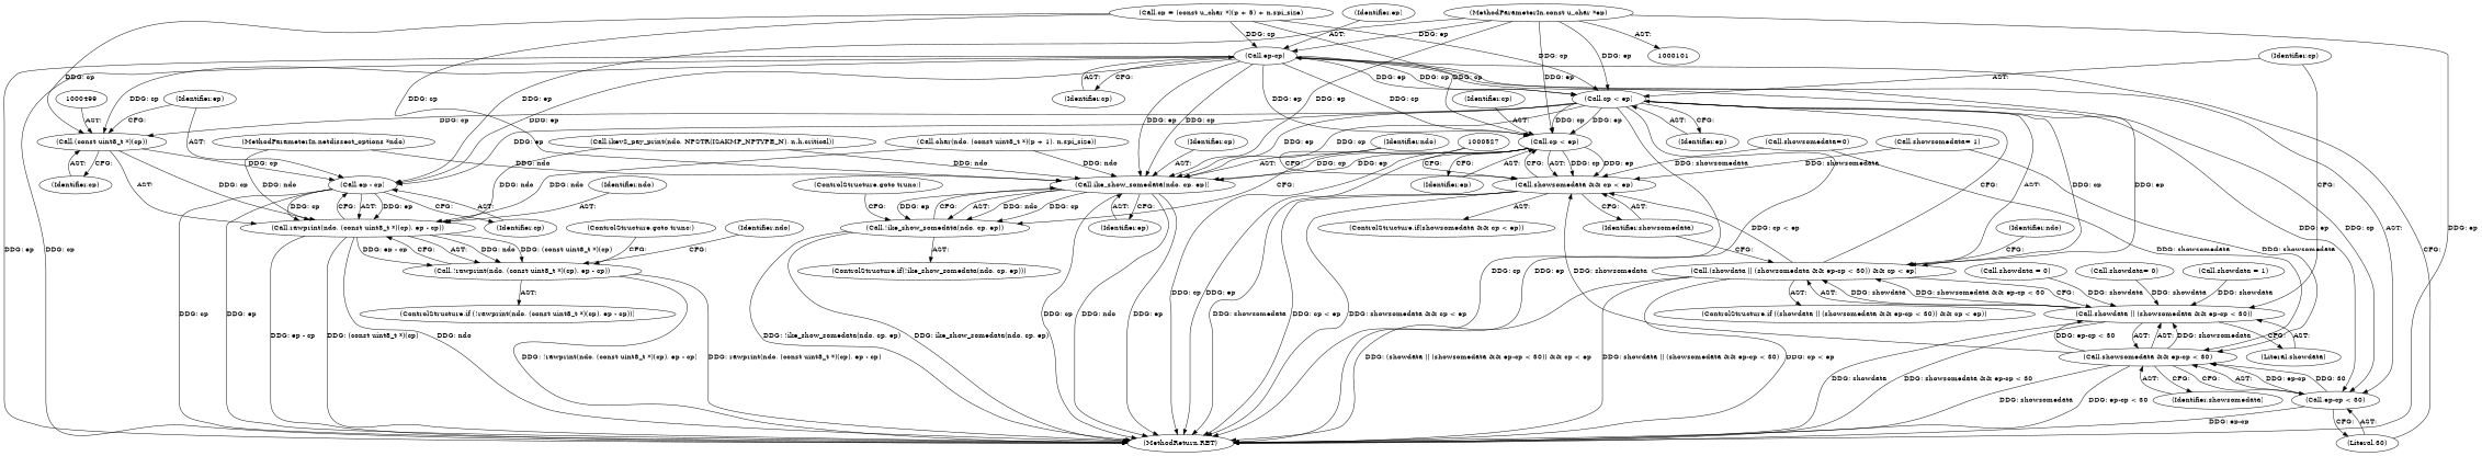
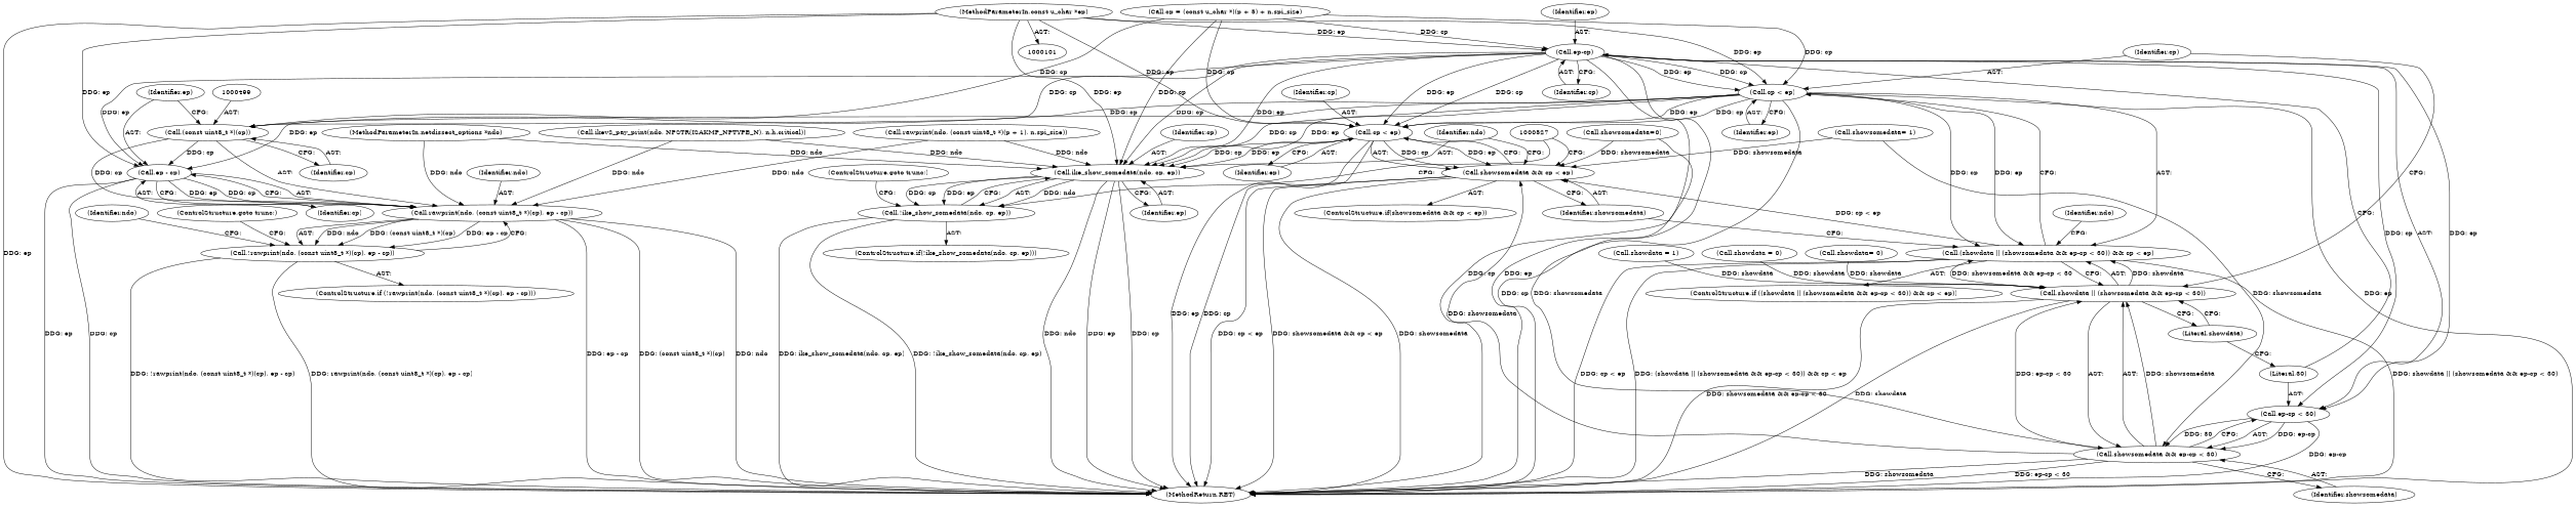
  digraph {
    n1 [label="(MethodParameterIn,const u_char *ep)"]
    n2 [label="(Call,ep-cp)"]
    n3 [label="(Call,cp < ep)"]
    n4 [label="(Call,ep - cp)"]
    n5 [label="(Call,cp < ep)"]
    n6 [label="(Call,ike_show_somedata(ndo, cp, ep))"]
    n7 [label="(MethodReturn,RET)"]
    1000101
    n9 [label="(Call,ep-cp < 30)"]
    n10 [label="(Call,(const uint8_t *)(cp))"]
    n11 [label="(Identifier,cp)"]
    n12 [label="(Call,(showdata || (showsomedata && ep-cp < 30)) && cp < ep)"]
    n13 [label="(Identifier,ep)"]
    n14 [label="(Call,rawprint(ndo, (const uint8_t *)(cp), ep - cp))"]
    n15 [label="(Identifier,cp)"]
    n16 [label="(Call,showsomedata && cp < ep)"]
    n17 [label="(Identifier,ep)"]
    n18 [label="(Call,!ike_show_somedata(ndo, cp, ep))"]
    n19 [label="(Identifier,ep)"]
    n20 [label="(Call,showsomedata && ep-cp < 30)"]
    n21 [label="(Literal,30)"]
    n22 [label="(Identifier,cp)"]
    n23 [label="(Call,showdata || (showsomedata && ep-cp < 30))"]
    n24 [label="(Identifier,showsomedata)"]
    n25 [label="(Literal,showdata)"]
    n26 [label="(ControlStructure,if(showsomedata && cp < ep))"]
    n27 [label="(Identifier,showsomedata)"]
    n28 [label="(ControlStructure,if ((showdata || (showsomedata && ep-cp < 30)) && cp < ep))"]
    n29 [label="(Call,!rawprint(ndo, (const uint8_t *)(cp), ep - cp))"]
    n30 [label="(ControlStructure,if (!rawprint(ndo, (const uint8_t *)(cp), ep - cp)))"]
    n31 [label="(ControlStructure,if(!ike_show_somedata(ndo, cp, ep)))"]
    n32 [label="(Call,showsomedata=0)"]
    n33 [label="(Call,showdata = 0)"]
    n34 [label="(Identifier,ndo)"]
-   n35 [label="(Call,char(ndo, (const uint8_t *)(p + 1), n.spi_size))"]
+   n35 [label="(Call,rawprint(ndo, (const uint8_t *)(p + 1), n.spi_size))"]
    n36 [label="(Identifier,cp)"]
    n37 [label="(Call,showdata= 0)"]
    n38 [label="(ControlStructure,goto trunc;)"]
    n39 [label="(Identifier,ndo)"]
    n40 [label="(Identifier,ndo)"]
    n41 [label="(Identifier,ep)"]
    n42 [label="(Identifier,cp)"]
    n43 [label="(Call,showsomedata= 1)"]
    n44 [label="(Identifier,ep)"]
    n45 [label="(ControlStructure,goto trunc;)"]
    n46 [label="(Identifier,cp)"]
    n47 [label="(Call,showdata = 1)"]
    n48 [label="(Identifier,ndo)"]
    n49 [label="(MethodParameterIn,netdissect_options *ndo)"]
    n50 [label="(Call,ikev2_pay_print(ndo, NPSTR(ISAKMP_NPTYPE_N), n.h.critical))"]
    n51 [label="(Call,cp = (const u_char *)(p + 5) + n.spi_size)"]
    1000527
    1000499
    n1 -> n2 [label="DDG: ep"]
    n1 -> n3 [label="DDG: ep"]
    n1 -> n4 [label="DDG: ep"]
    n1 -> n5 [label="DDG: ep"]
    n1 -> n6 [label="DDG: ep"]
    n1 -> n7 [label="DDG: ep"]
    n1 -> 1000101 [label="AST: "]
    n2 -> n3 [label="DDG: cp"]
    n2 -> n3 [label="DDG: ep"]
    n2 -> n4 [label="DDG: ep"]
    n2 -> n5 [label="DDG: cp"]
    n2 -> n5 [label="DDG: ep"]
    n2 -> n6 [label="DDG: cp"]
    n2 -> n6 [label="DDG: ep"]
    n2 -> n7 [label="DDG: ep"]
    n2 -> n7 [label="DDG: cp"]
    n2 -> n9 [label="AST: "]
    n2 -> n9 [label="DDG: ep"]
    n2 -> n9 [label="DDG: cp"]
    n2 -> n10 [label="DDG: cp"]
    n2 -> n11 [label="CFG: "]
    n3 -> n4 [label="DDG: ep"]
    n3 -> n5 [label="DDG: cp"]
    n3 -> n5 [label="DDG: ep"]
    n3 -> n6 [label="DDG: cp"]
    n3 -> n6 [label="DDG: ep"]
    n3 -> n7 [label="DDG: ep"]
    n3 -> n7 [label="DDG: cp"]
    n3 -> n10 [label="DDG: cp"]
    n3 -> n12 [label="AST: "]
    n3 -> n12 [label="DDG: cp"]
    n3 -> n12 [label="DDG: ep"]
    n3 -> n13 [label="CFG: "]
    n4 -> n7 [label="DDG: cp"]
    n4 -> n7 [label="DDG: ep"]
    n4 -> n14 [label="AST: "]
    n4 -> n14 [label="DDG: ep"]
    n4 -> n14 [label="DDG: cp"]
    n4 -> n15 [label="CFG: "]
    n5 -> n6 [label="DDG: cp"]
    n5 -> n6 [label="DDG: ep"]
    n5 -> n7 [label="DDG: cp"]
    n5 -> n7 [label="DDG: ep"]
    n5 -> n16 [label="AST: "]
    n5 -> n16 [label="DDG: cp"]
    n5 -> n16 [label="DDG: ep"]
    n5 -> n17 [label="CFG: "]
    n6 -> n7 [label="DDG: ndo"]
    n6 -> n7 [label="DDG: ep"]
    n6 -> n7 [label="DDG: cp"]
    n6 -> n18 [label="AST: "]
    n6 -> n18 [label="DDG: ndo"]
    n6 -> n18 [label="DDG: cp"]
    n6 -> n18 [label="DDG: ep"]
    n6 -> n19 [label="CFG: "]
    n9 -> n7 [label="DDG: ep-cp"]
    n9 -> n20 [label="AST: "]
    n9 -> n20 [label="DDG: ep-cp"]
    n9 -> n20 [label="DDG: 30"]
-   n9 -> n21 [label="CFG: "]
+   n25 -> n21 [label="CFG: "]
    n10 -> n4 [label="DDG: cp"]
    n10 -> n14 [label="AST: "]
    n10 -> n14 [label="DDG: cp"]
    n10 -> n22 [label="CFG: "]
    n11 -> n2 [label="AST: "]
    n12 -> n3 [label="CFG: "]
    n12 -> n7 [label="DDG: cp < ep"]
    n12 -> n7 [label="DDG: (showdata || (showsomedata && ep-cp < 30)) && cp < ep"]
    n12 -> n7 [label="DDG: showdata || (showsomedata && ep-cp < 30)"]
    n12 -> n16 [label="DDG: cp < ep"]
    n12 -> n23 [label="CFG: "]
    n12 -> n28 [label="AST: "]
    n13 -> n3 [label="AST: "]
    n14 -> n4 [label="CFG: "]
    n14 -> n7 [label="DDG: (const uint8_t *)(cp)"]
    n14 -> n7 [label="DDG: ndo"]
    n14 -> n7 [label="DDG: ep - cp"]
    n14 -> n29 [label="AST: "]
    n14 -> n29 [label="DDG: ndo"]
    n14 -> n29 [label="DDG: (const uint8_t *)(cp)"]
    n14 -> n29 [label="DDG: ep - cp"]
    n15 -> n4 [label="AST: "]
    n16 -> n5 [label="CFG: "]
    n16 -> n7 [label="DDG: cp < ep"]
    n16 -> n7 [label="DDG: showsomedata && cp < ep"]
    n16 -> n7 [label="DDG: showsomedata"]
    n16 -> n26 [label="AST: "]
    n16 -> n27 [label="CFG: "]
    n17 -> n5 [label="AST: "]
    n18 -> n6 [label="CFG: "]
    n18 -> n7 [label="DDG: ike_show_somedata(ndo, cp, ep)"]
    n18 -> n7 [label="DDG: !ike_show_somedata(ndo, cp, ep)"]
    n18 -> n31 [label="AST: "]
    n19 -> n6 [label="AST: "]
    n20 -> n7 [label="DDG: showsomedata"]
    n20 -> n7 [label="DDG: ep-cp < 30"]
    n20 -> n9 [label="CFG: "]
    n20 -> n16 [label="DDG: showsomedata"]
    n20 -> n23 [label="AST: "]
    n20 -> n23 [label="DDG: showsomedata"]
    n20 -> n23 [label="DDG: ep-cp < 30"]
    n20 -> n24 [label="CFG: "]
    n21 -> n2 [label="CFG: "]
    n21 -> n9 [label="AST: "]
    n22 -> n10 [label="AST: "]
    n23 -> n7 [label="DDG: showsomedata && ep-cp < 30"]
    n23 -> n7 [label="DDG: showdata"]
    n23 -> n12 [label="AST: "]
    n23 -> n12 [label="DDG: showdata"]
    n23 -> n12 [label="DDG: showsomedata && ep-cp < 30"]
    n23 -> n20 [label="AST: "]
    n23 -> n25 [label="CFG: "]
    n24 -> n20 [label="AST: "]
-   n25 -> n23 [label="AST: "]
+   n25 -> n23 [label="CFG: "]
    n27 -> n12 [label="CFG: "]
    n27 -> n16 [label="AST: "]
    n29 -> n7 [label="DDG: rawprint(ndo, (const uint8_t *)(cp), ep - cp)"]
    n29 -> n7 [label="DDG: !rawprint(ndo, (const uint8_t *)(cp), ep - cp)"]
    n29 -> n14 [label="CFG: "]
    n29 -> n30 [label="AST: "]
    n32 -> n16 [label="DDG: showsomedata"]
    n32 -> n20 [label="DDG: showsomedata"]
    n33 -> n23 [label="DDG: showdata"]
    n34 -> n29 [label="CFG: "]
    n35 -> n6 [label="DDG: ndo"]
    n35 -> n14 [label="DDG: ndo"]
    n36 -> n5 [label="AST: "]
    n37 -> n23 [label="DDG: showdata"]
    n38 -> n29 [label="CFG: "]
    n39 -> n14 [label="AST: "]
    n40 -> n12 [label="CFG: "]
    n41 -> n4 [label="AST: "]
    n41 -> n10 [label="CFG: "]
    n42 -> n3 [label="AST: "]
    n42 -> n23 [label="CFG: "]
    n43 -> n16 [label="DDG: showsomedata"]
    n43 -> n20 [label="DDG: showsomedata"]
    n44 -> n2 [label="AST: "]
    n45 -> n18 [label="CFG: "]
    n46 -> n6 [label="AST: "]
    n47 -> n23 [label="DDG: showdata"]
    n48 -> n6 [label="AST: "]
    n48 -> n16 [label="CFG: "]
    n49 -> n6 [label="DDG: ndo"]
    n49 -> n14 [label="DDG: ndo"]
    n50 -> n6 [label="DDG: ndo"]
    n50 -> n14 [label="DDG: ndo"]
    n51 -> n2 [label="DDG: cp"]
    n51 -> n3 [label="DDG: cp"]
    n51 -> n5 [label="DDG: cp"]
    n51 -> n6 [label="DDG: cp"]
    n51 -> n10 [label="DDG: cp"]
    1000527 -> n16 [label="CFG: "]
    1000527 -> n18 [label="CFG: "]
    1000499 -> n10 [label="AST: "]
  }
